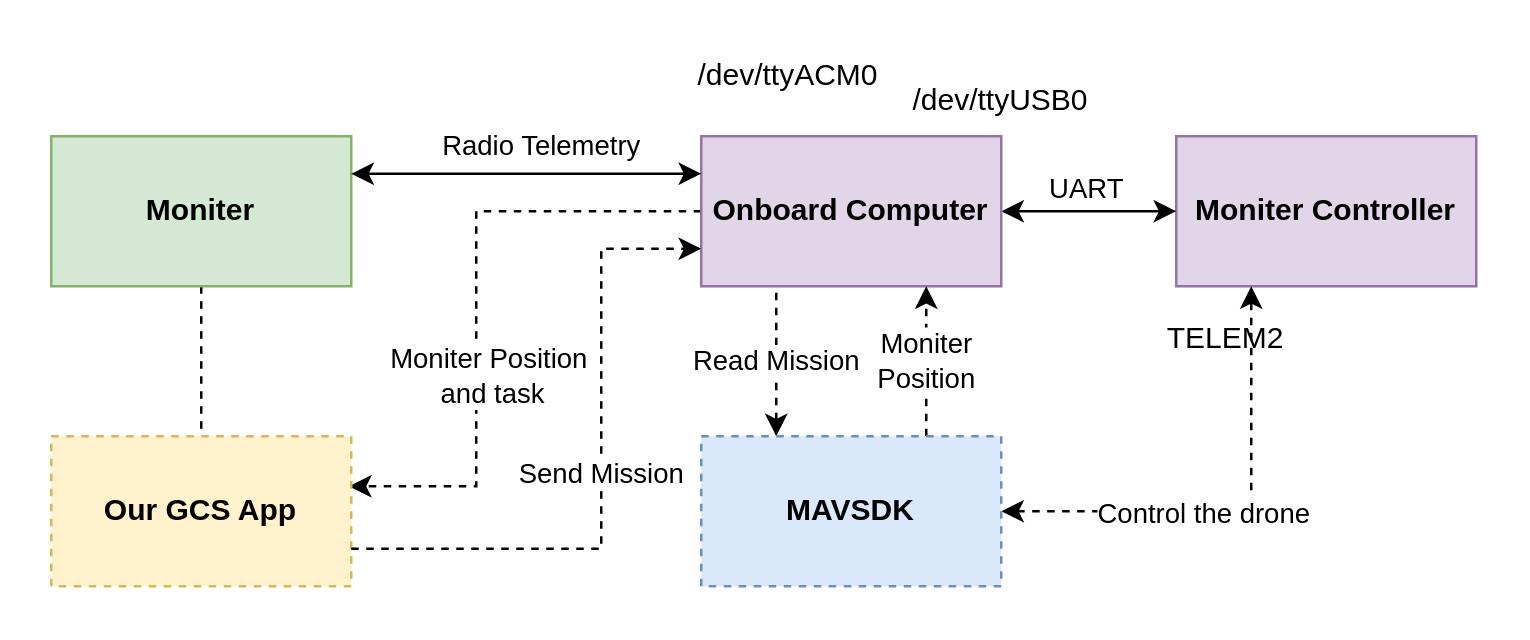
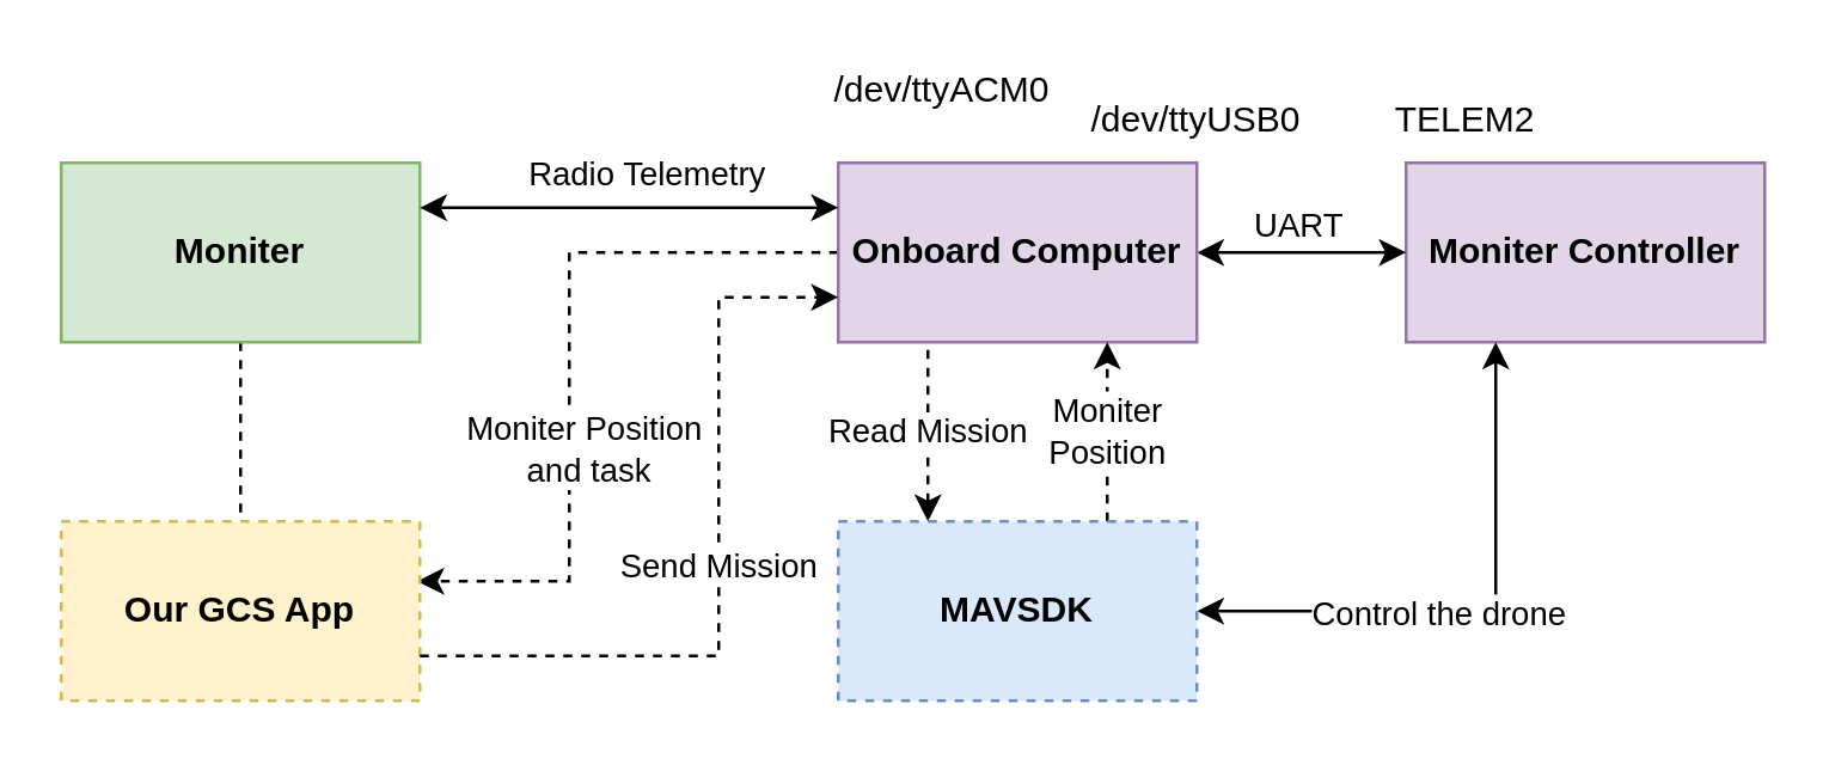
  <mxCell id="0" />
  <mxCell id="1" parent="0" />
  <mxCell id="2" value="Moniter Controller" style="rounded=0;whiteSpace=wrap;html=1;fillColor=#e1d5e7;strokeColor=#9673a6;fontStyle=1" vertex="1" parent="1"><mxGeometry x="470" y="54" width="120" height="60" as="geometry" /></mxCell>
  <mxCell id="3" style="edgeStyle=orthogonalEdgeStyle;rounded=0;orthogonalLoop=1;jettySize=auto;html=1;exitX=1;exitY=0.5;exitDx=0;exitDy=0;entryX=0;entryY=0.5;entryDx=0;entryDy=0;startArrow=classic;startFill=1;" edge="1" parent="1" source="7" target="2"><mxGeometry relative="1" as="geometry" /></mxCell>
  <mxCell id="4" value="UART" style="edgeLabel;html=1;align=center;verticalAlign=middle;resizable=0;points=[];" vertex="1" connectable="0" parent="3"><mxGeometry x="0.325" y="3" relative="1" as="geometry"><mxPoint x="-13" y="-7" as="offset" /></mxGeometry></mxCell>
  <mxCell id="5" style="edgeStyle=orthogonalEdgeStyle;rounded=0;orthogonalLoop=1;jettySize=auto;html=1;exitX=0;exitY=0.5;exitDx=0;exitDy=0;entryX=0.992;entryY=0.334;entryDx=0;entryDy=0;entryPerimeter=0;dashed=1;startArrow=none;startFill=0;endArrow=classic;endFill=1;" edge="1" parent="1" source="7" target="18"><mxGeometry relative="1" as="geometry"><Array as="points"><mxPoint x="190" y="84" /><mxPoint x="190" y="194" /></Array></mxGeometry></mxCell>
  <mxCell id="6" value="Moniter Position&lt;br&gt;&amp;nbsp;and task" style="edgeLabel;html=1;align=center;verticalAlign=middle;resizable=0;points=[];" vertex="1" connectable="0" parent="5"><mxGeometry x="0.237" y="4" relative="1" as="geometry"><mxPoint as="offset" /></mxGeometry></mxCell>
  <mxCell id="7" value="Onboard Computer" style="rounded=0;whiteSpace=wrap;html=1;fillColor=#e1d5e7;strokeColor=#9673a6;fontStyle=1" vertex="1" parent="1"><mxGeometry x="280" y="54" width="120" height="60" as="geometry" /></mxCell>
- <mxCell id="8" style="edgeStyle=orthogonalEdgeStyle;rounded=0;orthogonalLoop=1;jettySize=auto;html=1;entryX=0.25;entryY=1;entryDx=0;entryDy=0;dashed=1;startArrow=classic;startFill=1;endArrow=classic;endFill=1;" edge="1" parent="1" source="15" target="2"><mxGeometry relative="1" as="geometry"><mxPoint x="400" y="194" as="sourcePoint" /></mxGeometry></mxCell>
+ <mxCell id="8" style="edgeStyle=orthogonalEdgeStyle;rounded=0;orthogonalLoop=1;jettySize=auto;html=1;entryX=0.25;entryY=1;entryDx=0;entryDy=0;dashed=0;startArrow=classic;startFill=1;endArrow=classic;endFill=1;" edge="1" parent="1" source="15" target="2"><mxGeometry relative="1" as="geometry"><mxPoint x="400" y="194" as="sourcePoint" /></mxGeometry></mxCell>
  <mxCell id="9" value="Control the drone" style="edgeLabel;html=1;align=center;verticalAlign=middle;resizable=0;points=[];" vertex="1" connectable="0" parent="8"><mxGeometry x="-0.153" relative="1" as="geometry"><mxPoint as="offset" /></mxGeometry></mxCell>
  <mxCell id="10" style="edgeStyle=orthogonalEdgeStyle;rounded=0;orthogonalLoop=1;jettySize=auto;html=1;exitX=0.5;exitY=1;exitDx=0;exitDy=0;entryX=0.5;entryY=0;entryDx=0;entryDy=0;dashed=1;endArrow=none;endFill=0;" edge="1" parent="1" source="11" target="18"><mxGeometry relative="1" as="geometry" /></mxCell>
  <mxCell id="11" value="Moniter" style="rounded=0;whiteSpace=wrap;html=1;fillColor=#d5e8d4;strokeColor=#82b366;fontStyle=1" vertex="1" parent="1"><mxGeometry x="20" y="54" width="120" height="60" as="geometry" /></mxCell>
  <mxCell id="12" style="edgeStyle=orthogonalEdgeStyle;rounded=0;orthogonalLoop=1;jettySize=auto;html=1;exitX=1;exitY=0.25;exitDx=0;exitDy=0;startArrow=classic;startFill=1;entryX=0;entryY=0.25;entryDx=0;entryDy=0;" edge="1" parent="1" source="11" target="7"><mxGeometry relative="1" as="geometry"><mxPoint x="410" y="94" as="sourcePoint" /><mxPoint x="280" y="84" as="targetPoint" /></mxGeometry></mxCell>
  <mxCell id="13" value="Read Mission" style="edgeStyle=orthogonalEdgeStyle;rounded=0;orthogonalLoop=1;jettySize=auto;html=1;dashed=1;startArrow=classic;startFill=1;endArrow=none;endFill=0;entryX=0.25;entryY=1;entryDx=0;entryDy=0;exitX=0.25;exitY=0;exitDx=0;exitDy=0;" edge="1" parent="1" source="15" target="7"><mxGeometry relative="1" as="geometry" /></mxCell>
  <mxCell id="14" value="Moniter&lt;br&gt;Position" style="edgeStyle=orthogonalEdgeStyle;rounded=0;orthogonalLoop=1;jettySize=auto;html=1;exitX=0.75;exitY=0;exitDx=0;exitDy=0;entryX=0.75;entryY=1;entryDx=0;entryDy=0;dashed=1;startArrow=none;startFill=0;endArrow=classic;endFill=1;" edge="1" parent="1" source="15" target="7"><mxGeometry relative="1" as="geometry" /></mxCell>
  <mxCell id="15" value="MAVSDK" style="rounded=0;whiteSpace=wrap;html=1;fillColor=#dae8fc;strokeColor=#6c8ebf;fontStyle=1;dashed=1;" vertex="1" parent="1"><mxGeometry x="280" y="174" width="120" height="60" as="geometry" /></mxCell>
  <mxCell id="16" value="Radio Telemetry" style="edgeLabel;html=1;align=center;verticalAlign=middle;resizable=0;points=[];" vertex="1" connectable="0" parent="1"><mxGeometry x="220" y="54" as="geometry"><mxPoint x="-5" y="3" as="offset" /></mxGeometry></mxCell>
  <mxCell id="17" value="" style="shape=image;html=1;verticalAlign=top;verticalLabelPosition=bottom;labelBackgroundColor=#ffffff;imageAspect=0;aspect=fixed;image=https://cdn4.iconfinder.com/data/icons/logos-and-brands/512/267_Python_logo-128.png;dashed=1;" vertex="1" parent="1"><mxGeometry x="370" y="195" width="18" height="18" as="geometry" /></mxCell>
  <mxCell id="18" value="Our GCS App" style="rounded=0;whiteSpace=wrap;html=1;fillColor=#fff2cc;strokeColor=#d6b656;fontStyle=1;dashed=1;" vertex="1" parent="1"><mxGeometry x="20" y="174" width="120" height="60" as="geometry" /></mxCell>
  <mxCell id="19" value="Send Mission" style="edgeStyle=orthogonalEdgeStyle;rounded=0;orthogonalLoop=1;jettySize=auto;html=1;exitX=1;exitY=0.75;exitDx=0;exitDy=0;entryX=0;entryY=0.75;entryDx=0;entryDy=0;dashed=1;endArrow=classic;endFill=1;startArrow=none;startFill=0;" edge="1" parent="1" source="18" target="7"><mxGeometry relative="1" as="geometry"><mxPoint x="140" y="320" as="sourcePoint" /><Array as="points"><mxPoint x="240" y="219" /><mxPoint x="240" y="99" /></Array></mxGeometry></mxCell>
  <mxCell id="20" value="/dev/ttyACM0" style="text;html=1;strokeColor=none;fillColor=none;align=center;verticalAlign=middle;whiteSpace=wrap;rounded=0;" vertex="1" parent="1"><mxGeometry x="295" y="20" width="40" height="20" as="geometry" /></mxCell>
  <mxCell id="21" value="/dev/ttyUSB0" style="text;html=1;strokeColor=none;fillColor=none;align=center;verticalAlign=middle;whiteSpace=wrap;rounded=0;" vertex="1" parent="1"><mxGeometry x="380" y="30" width="40" height="20" as="geometry" /></mxCell>
- <mxCell id="22" value="TELEM2" style="text;html=1;strokeColor=none;fillColor=none;align=center;verticalAlign=middle;whiteSpace=wrap;rounded=0;" vertex="1" parent="1"><mxGeometry x="470" y="125" width="40" height="20" as="geometry" /></mxCell>
+ <mxCell id="22" value="TELEM2" style="text;html=1;strokeColor=none;fillColor=none;align=center;verticalAlign=middle;whiteSpace=wrap;rounded=0;" vertex="1" parent="1"><mxGeometry x="470" y="30" width="40" height="20" as="geometry" /></mxCell>
